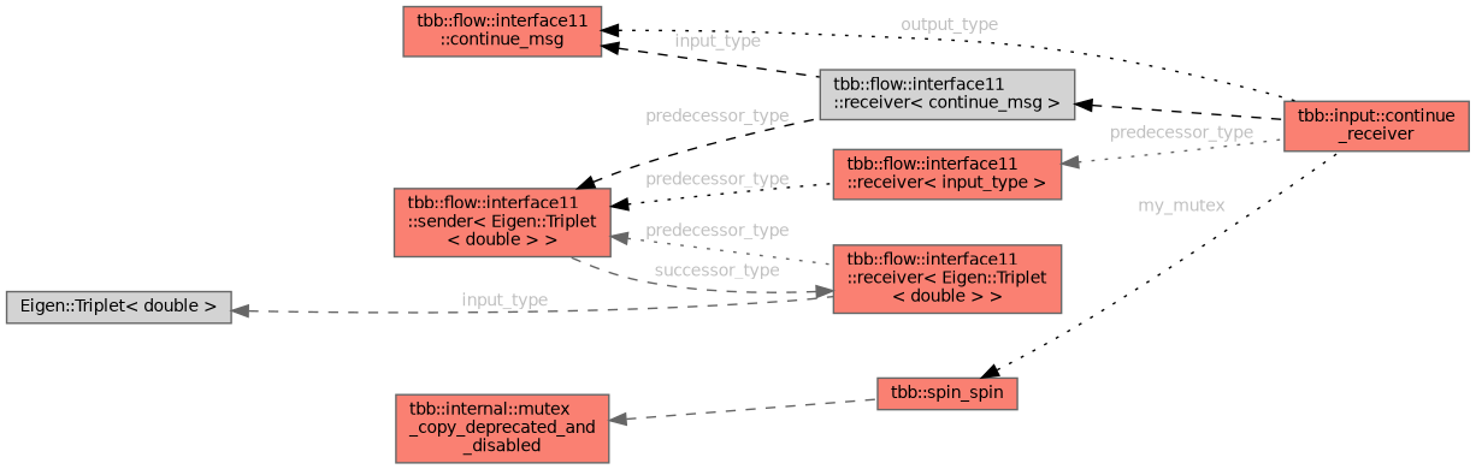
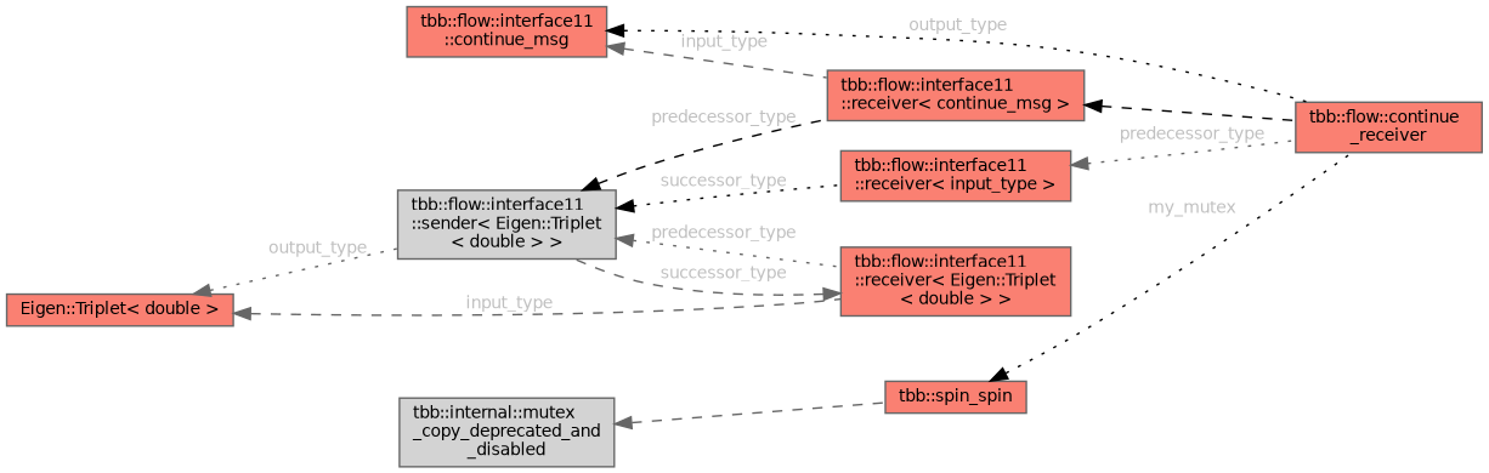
  digraph {
    rankdir=LR
    node [color=gray40 fillcolor=salmon fontname=Helvetica fontsize=10 shape=box style=filled]
    edge [color=gray40 dir=back fontname=Helvetica fontsize=10 labelfontname=Helvetica labelfontsize=10 style=dashed fontcolor=grey]
-   n1 [fontcolor=black height=0.2 label="tbb::input::continue\l_receiver" width=0.4]
-   n2 [fillcolor=lightgrey height=0.2 label="tbb::flow::interface11\l::receiver\< continue_msg \>" width=0.4]
+   n1 [fontcolor=black height=0.2 label="tbb::flow::continue\l_receiver" width=0.4]
+   n2 [height=0.2 label="tbb::flow::interface11\l::receiver\< continue_msg \>" width=0.4]
    n3 [height=0.2 label="tbb::flow::interface11\l::continue_msg" width=0.4]
-   n4 [height=0.2 label="tbb::flow::interface11\l::sender\< Eigen::Triplet\l\< double \> \>" width=0.4]
+   n4 [fillcolor=lightgrey height=0.2 label="tbb::flow::interface11\l::sender\< Eigen::Triplet\l\< double \> \>" width=0.4]
    n5 [height=0.2 label="tbb::flow::interface11\l::receiver\< Eigen::Triplet\l\< double \> \>" width=0.4]
    n6 [height=0.2 label="tbb::flow::interface11\l::receiver\< input_type \>" width=0.4]
-   n7 [fillcolor=lightgrey height=0.2 label="Eigen::Triplet\< double \>" width=0.4]
+   n7 [height=0.2 label="Eigen::Triplet\< double \>" width=0.4]
    n8 [height=0.2 label="tbb::spin_spin" width=0.4]
-   n9 [height=0.2 label="tbb::internal::mutex\l_copy_deprecated_and\l_disabled" width=0.4]
+   n9 [fillcolor=lightgrey height=0.2 label="tbb::internal::mutex\l_copy_deprecated_and\l_disabled" width=0.4]
    n2 -> n1 [color=black fontcolor=""]
    n3 -> n1 [color=black label=" output_type" style=dotted]
-   n3 -> n2 [color=black label=" input_type"]
+   n3 -> n2 [label=" input_type"]
    n4 -> n2 [color=black label=" predecessor_type"]
    n4 -> n5 [label=" predecessor_type" style=dotted]
-   n4 -> n6 [color=black label=" predecessor_type" style=dotted]
+   n4 -> n6 [color=black label=" successor_type" style=dotted]
    n5 -> n4 [label=" successor_type"]
    n6 -> n1 [label=" predecessor_type" style=dotted]
+   n7 -> n4 [label=" output_type" style=dotted]
    n7 -> n5 [label=" input_type"]
    n8 -> n1 [color=black label=" my_mutex" style=dotted]
    n9 -> n8 [fontcolor=""]
  }
